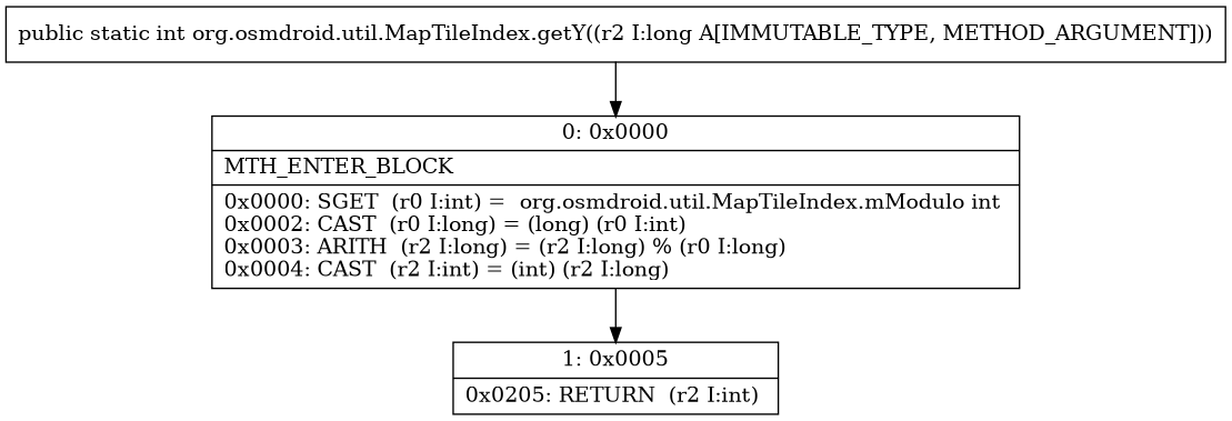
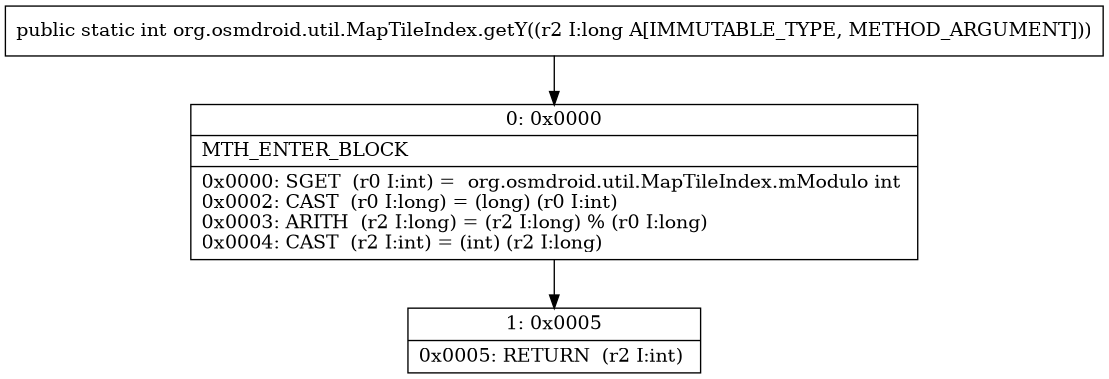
  digraph {
    node [shape=record]
    n1 [label="{0\:\ 0x0000|MTH_ENTER_BLOCK\l|0x0000: SGET  (r0 I:int) =  org.osmdroid.util.MapTileIndex.mModulo int \l0x0002: CAST  (r0 I:long) = (long) (r0 I:int) \l0x0003: ARITH  (r2 I:long) = (r2 I:long) % (r0 I:long) \l0x0004: CAST  (r2 I:int) = (int) (r2 I:long) \l}"]
-   n2 [label="{1\:\ 0x0005|0x0205: RETURN  (r2 I:int) \l}"]
+   n2 [label="{1\:\ 0x0005|0x0005: RETURN  (r2 I:int) \l}"]
    n3 [label="{public static int org.osmdroid.util.MapTileIndex.getY((r2 I:long A[IMMUTABLE_TYPE, METHOD_ARGUMENT])) }"]
    n1 -> n2
    n3 -> n1
  }
